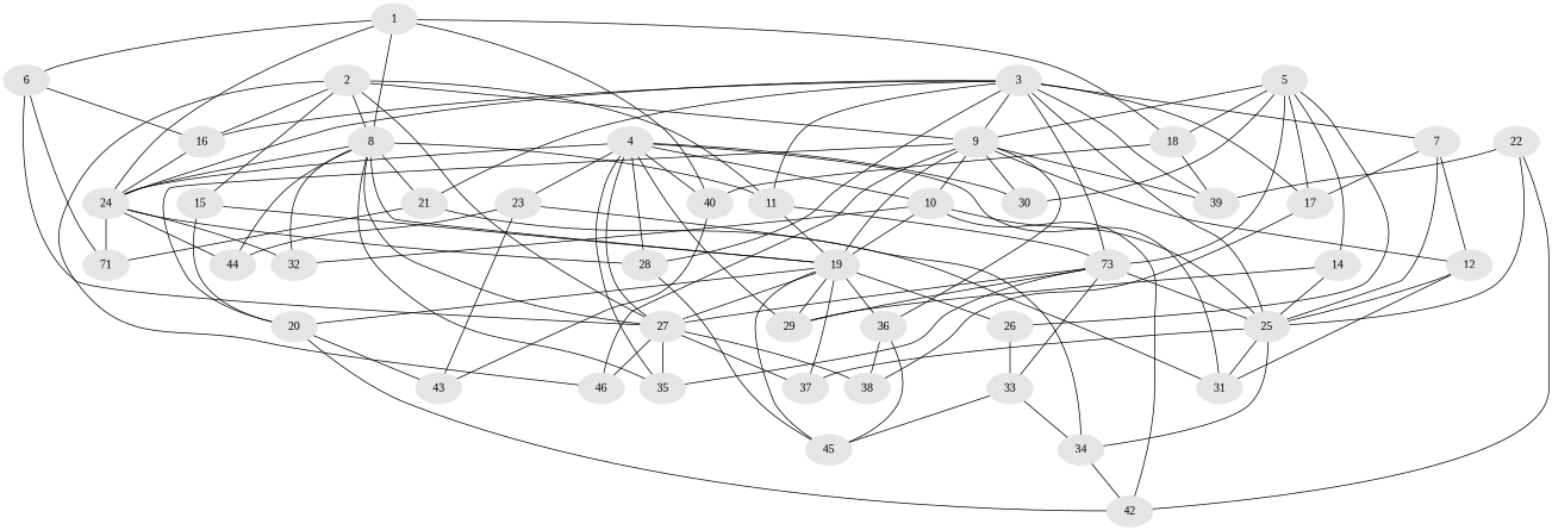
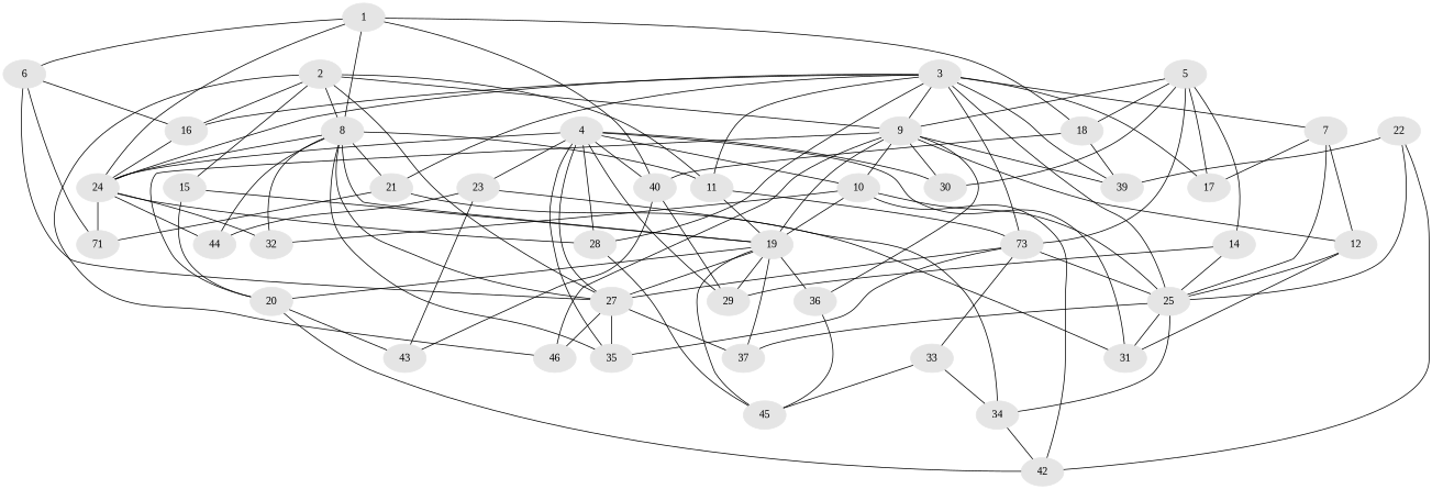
  graph {
    fontname="Liberation Serif"
    node [color=gray90 fontname="Liberation Serif" style=filled]
    edge [fontname="Liberation Serif" weight=1.0]
    1
    6
    18
    24
    40
    8
    16
    27
    n9 [label=71]
    39
    28
    32
    44
    43
    2
    9
    11
    15
    46
    21
    35
    19
    10
    30
    12
    20
    36
    n28 [label=73]
-   38
    37
    3
    7
    17
    25
    29
    33
    31
    34
    45
    4
    23
    42
    5
    14
-   26
    22
    1 -- 6
    1 -- 18
    1 -- 24
    1 -- 40
    1 -- 8 [weight=2.0]
    6 -- 16
    6 -- 27
    6 -- n9
    18 -- 40
    18 -- 39
    24 -- n9 [weight=2.0]
    24 -- 28
    24 -- 32 [weight=2.0]
    24 -- 44 [weight=2.0]
    40 -- 43
    8 -- 24
    8 -- 27
    8 -- 32
    8 -- 44
    8 -- 11 [weight=2.0]
    8 -- 21
    8 -- 35
    8 -- 19
    16 -- 24
    27 -- 46 [weight=2.0]
    27 -- 35
-   27 -- 38 [weight=2.0]
    27 -- 37
    28 -- 45
    2 -- 8
    2 -- 16
    2 -- 27
    2 -- 9 [weight=2.0]
    2 -- 11
    2 -- 15
    2 -- 46
    9 -- 39
    9 -- 46
    9 -- 19
    9 -- 10
    9 -- 30
    9 -- 12
    9 -- 20
    9 -- 36
    11 -- 19
    11 -- n28
    15 -- 19 [weight=2.0]
    15 -- 20
    21 -- n9
    21 -- 31
    19 -- 27
    19 -- 20 [weight=2.0]
    19 -- 36
    19 -- 37
    19 -- 29
    19 -- 45
-   19 -- 26
    10 -- 32
    10 -- 19
    10 -- 25
    10 -- 42
    12 -- 25
    12 -- 31
    20 -- 43
    20 -- 42
-   36 -- 38
    36 -- 45
    n28 -- 27
    n28 -- 35
    n28 -- 25
-   n28 -- 29
+   40 -- 29
    n28 -- 33
    3 -- 24
    3 -- 16
    3 -- 39
    3 -- 28
    3 -- 9
    3 -- 11
    3 -- 21
    3 -- n28 [weight=2.0]
    3 -- 7
    3 -- 17
    3 -- 25
    7 -- 12
    7 -- 17
    7 -- 25
-   17 -- 38
    25 -- 37 [weight=2.0]
    25 -- 31
    25 -- 34
    33 -- 34
    33 -- 45
    34 -- 42
    4 -- 24
    4 -- 40
    4 -- 27
    4 -- 28
    4 -- 35
    4 -- 10
    4 -- 30
    4 -- 29
    4 -- 31
    4 -- 23
    23 -- 44
    23 -- 43
    23 -- 34
    5 -- 18
    5 -- 9
    5 -- 30 [weight=2.0]
    5 -- n28 [weight=2.0]
    5 -- 17
    5 -- 14 [weight=2.0]
-   5 -- 26 [weight=2.0]
    14 -- 25
    14 -- 29
-   26 -- 33
    22 -- 39
    22 -- 25 [weight=2.0]
    22 -- 42
  }
